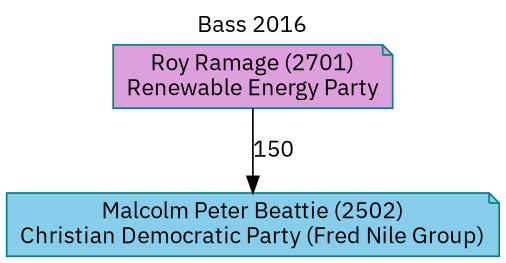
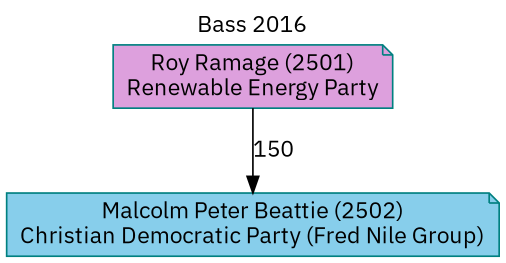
  digraph {
    label="Bass 2016"
    labelloc=t
    mclimit=2
    fontname="IBM Plex Sans"
    node [shape=note style=filled color=teal fontname="IBM Plex Sans"]
    n1 [label="Malcolm Peter Beattie (2502)\nChristian Democratic Party (Fred Nile Group)" fillcolor=skyblue]
-   n2 [label="Roy Ramage (2701)\nRenewable Energy Party" fillcolor=plum]
+   n2 [label="Roy Ramage (2501)\nRenewable Energy Party" fillcolor=plum]
    n2 -> n1 [label=150 fontname="IBM Plex Sans"]
  }
